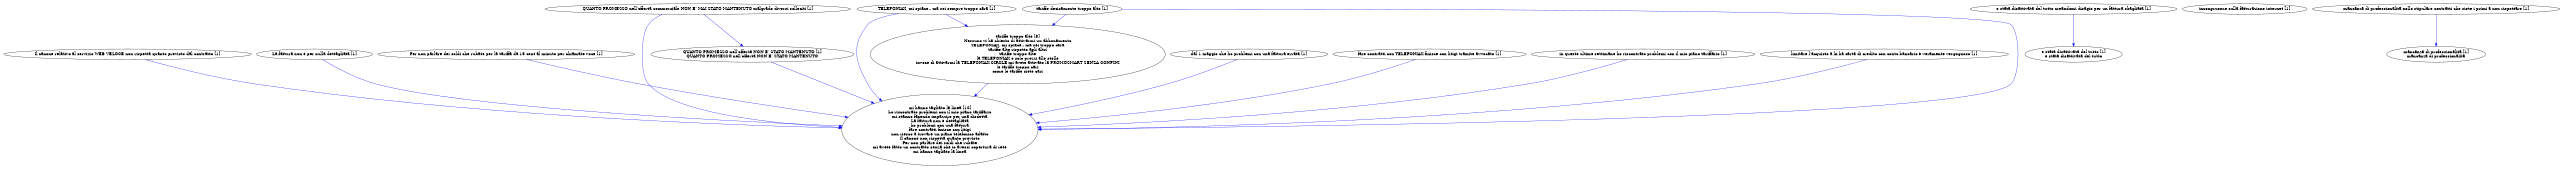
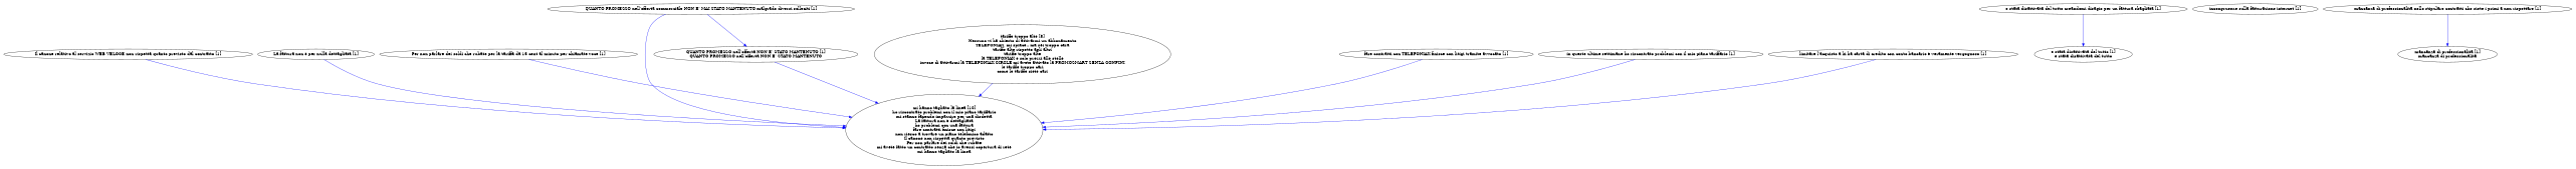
  digraph {
    edge [color=blue]
    "tariffe troppo alte [8]\nNessuno vi ha chiesto di attivarmi un abbonamento\nTELEFONIAX, mi spiace.. ma sei troppo cara\ntariffe alte rispetto agli altri\ntariffe troppo alte\nla TELEFONIAX e solo prezzi alle stelle\ninvece di attivarmi la TELEFONIAX CIRCLE mi avete attivato la PROMOSMART SENZA CONFINI\nle tariffe troppo cari\ncome le tariffe siete cari"
    "mi hanno tagliato la linea [10]\nho riscontrato problemi con il mio piano tariffario\nmi stanno facendo impazzire per una disdetta\nLa fattura non è dettagliata\nho problemi con una fattura\nfare contratti finisce con litigi\nnon riesco a trovare un piano telefonico adatto\nIl canone non rispetta quanto previsto\nPer non parlare dei soldi che rubate\nmi avete fatto un contratto senza che io avessi copertura di rete\nmi hanno tagliato la linea"
    "Il canone relativo al servizio WEB VELOCE non rispetta quanto previsto dal contratto [1]"
    "La fattura non è per nulla dettagliata [1]"
    "Per non parlare dei soldi che rubate per la tariffa da 15 cent al minuto per chiamate voce [1]"
    "QUANTO PROMESSO nell'offerta NON E' STATO MANTENUTO [1]\nQUANTO PROMESSO nell'offerta NON E' STATO MANTENUTO"
    "QUANTO PROMESSO nell'offerta commerciale NON E' MAI STATO MANTENUTO malgrado diversi solleciti [1]"
-   "TELEFONIAX, mi spiace.. ma sei sempre troppo cara [1]"
-   "dal 1 maggio che ho problemi con una fattura errata [1]"
    "e stata disattivata del tutto creandomi disagio per un fattura sbagliata [1]"
    "e stata disattivata del tutto [1]\ne stata disattivata del tutto"
    "fare contratti con TELEFONIAX finisce con litigi tramite avvocato [1]"
    "in queste ultime settimane ho riscontrato problemi con il mio piano tariffario [1]"
    "incongruenze sulla fatturazione internet [1]"
    "limitare l'acquisto a ki ha carta di credito con conto bancario è veramente vergognoso [1]"
    "mancanza di professionalità nello stipulare contratti che siete i primi a non rispettare [1]"
    "mancanza di professionalità [1]\nmancanza di professionalità"
-   "tariffe decisamente troppo alte [1]"
    "tariffe troppo alte [8]\nNessuno vi ha chiesto di attivarmi un abbonamento\nTELEFONIAX, mi spiace.. ma sei troppo cara\ntariffe alte rispetto agli altri\ntariffe troppo alte\nla TELEFONIAX e solo prezzi alle stelle\ninvece di attivarmi la TELEFONIAX CIRCLE mi avete attivato la PROMOSMART SENZA CONFINI\nle tariffe troppo cari\ncome le tariffe siete cari" -> "mi hanno tagliato la linea [10]\nho riscontrato problemi con il mio piano tariffario\nmi stanno facendo impazzire per una disdetta\nLa fattura non è dettagliata\nho problemi con una fattura\nfare contratti finisce con litigi\nnon riesco a trovare un piano telefonico adatto\nIl canone non rispetta quanto previsto\nPer non parlare dei soldi che rubate\nmi avete fatto un contratto senza che io avessi copertura di rete\nmi hanno tagliato la linea"
    "Il canone relativo al servizio WEB VELOCE non rispetta quanto previsto dal contratto [1]" -> "mi hanno tagliato la linea [10]\nho riscontrato problemi con il mio piano tariffario\nmi stanno facendo impazzire per una disdetta\nLa fattura non è dettagliata\nho problemi con una fattura\nfare contratti finisce con litigi\nnon riesco a trovare un piano telefonico adatto\nIl canone non rispetta quanto previsto\nPer non parlare dei soldi che rubate\nmi avete fatto un contratto senza che io avessi copertura di rete\nmi hanno tagliato la linea"
    "La fattura non è per nulla dettagliata [1]" -> "mi hanno tagliato la linea [10]\nho riscontrato problemi con il mio piano tariffario\nmi stanno facendo impazzire per una disdetta\nLa fattura non è dettagliata\nho problemi con una fattura\nfare contratti finisce con litigi\nnon riesco a trovare un piano telefonico adatto\nIl canone non rispetta quanto previsto\nPer non parlare dei soldi che rubate\nmi avete fatto un contratto senza che io avessi copertura di rete\nmi hanno tagliato la linea"
    "Per non parlare dei soldi che rubate per la tariffa da 15 cent al minuto per chiamate voce [1]" -> "mi hanno tagliato la linea [10]\nho riscontrato problemi con il mio piano tariffario\nmi stanno facendo impazzire per una disdetta\nLa fattura non è dettagliata\nho problemi con una fattura\nfare contratti finisce con litigi\nnon riesco a trovare un piano telefonico adatto\nIl canone non rispetta quanto previsto\nPer non parlare dei soldi che rubate\nmi avete fatto un contratto senza che io avessi copertura di rete\nmi hanno tagliato la linea"
    "QUANTO PROMESSO nell'offerta NON E' STATO MANTENUTO [1]\nQUANTO PROMESSO nell'offerta NON E' STATO MANTENUTO" -> "mi hanno tagliato la linea [10]\nho riscontrato problemi con il mio piano tariffario\nmi stanno facendo impazzire per una disdetta\nLa fattura non è dettagliata\nho problemi con una fattura\nfare contratti finisce con litigi\nnon riesco a trovare un piano telefonico adatto\nIl canone non rispetta quanto previsto\nPer non parlare dei soldi che rubate\nmi avete fatto un contratto senza che io avessi copertura di rete\nmi hanno tagliato la linea"
    "QUANTO PROMESSO nell'offerta commerciale NON E' MAI STATO MANTENUTO malgrado diversi solleciti [1]" -> "mi hanno tagliato la linea [10]\nho riscontrato problemi con il mio piano tariffario\nmi stanno facendo impazzire per una disdetta\nLa fattura non è dettagliata\nho problemi con una fattura\nfare contratti finisce con litigi\nnon riesco a trovare un piano telefonico adatto\nIl canone non rispetta quanto previsto\nPer non parlare dei soldi che rubate\nmi avete fatto un contratto senza che io avessi copertura di rete\nmi hanno tagliato la linea"
    "QUANTO PROMESSO nell'offerta commerciale NON E' MAI STATO MANTENUTO malgrado diversi solleciti [1]" -> "QUANTO PROMESSO nell'offerta NON E' STATO MANTENUTO [1]\nQUANTO PROMESSO nell'offerta NON E' STATO MANTENUTO"
-   "TELEFONIAX, mi spiace.. ma sei sempre troppo cara [1]" -> "tariffe troppo alte [8]\nNessuno vi ha chiesto di attivarmi un abbonamento\nTELEFONIAX, mi spiace.. ma sei troppo cara\ntariffe alte rispetto agli altri\ntariffe troppo alte\nla TELEFONIAX e solo prezzi alle stelle\ninvece di attivarmi la TELEFONIAX CIRCLE mi avete attivato la PROMOSMART SENZA CONFINI\nle tariffe troppo cari\ncome le tariffe siete cari"
-   "TELEFONIAX, mi spiace.. ma sei sempre troppo cara [1]" -> "mi hanno tagliato la linea [10]\nho riscontrato problemi con il mio piano tariffario\nmi stanno facendo impazzire per una disdetta\nLa fattura non è dettagliata\nho problemi con una fattura\nfare contratti finisce con litigi\nnon riesco a trovare un piano telefonico adatto\nIl canone non rispetta quanto previsto\nPer non parlare dei soldi che rubate\nmi avete fatto un contratto senza che io avessi copertura di rete\nmi hanno tagliato la linea"
-   "dal 1 maggio che ho problemi con una fattura errata [1]" -> "mi hanno tagliato la linea [10]\nho riscontrato problemi con il mio piano tariffario\nmi stanno facendo impazzire per una disdetta\nLa fattura non è dettagliata\nho problemi con una fattura\nfare contratti finisce con litigi\nnon riesco a trovare un piano telefonico adatto\nIl canone non rispetta quanto previsto\nPer non parlare dei soldi che rubate\nmi avete fatto un contratto senza che io avessi copertura di rete\nmi hanno tagliato la linea"
    "e stata disattivata del tutto creandomi disagio per un fattura sbagliata [1]" -> "e stata disattivata del tutto [1]\ne stata disattivata del tutto"
    "fare contratti con TELEFONIAX finisce con litigi tramite avvocato [1]" -> "mi hanno tagliato la linea [10]\nho riscontrato problemi con il mio piano tariffario\nmi stanno facendo impazzire per una disdetta\nLa fattura non è dettagliata\nho problemi con una fattura\nfare contratti finisce con litigi\nnon riesco a trovare un piano telefonico adatto\nIl canone non rispetta quanto previsto\nPer non parlare dei soldi che rubate\nmi avete fatto un contratto senza che io avessi copertura di rete\nmi hanno tagliato la linea"
    "in queste ultime settimane ho riscontrato problemi con il mio piano tariffario [1]" -> "mi hanno tagliato la linea [10]\nho riscontrato problemi con il mio piano tariffario\nmi stanno facendo impazzire per una disdetta\nLa fattura non è dettagliata\nho problemi con una fattura\nfare contratti finisce con litigi\nnon riesco a trovare un piano telefonico adatto\nIl canone non rispetta quanto previsto\nPer non parlare dei soldi che rubate\nmi avete fatto un contratto senza che io avessi copertura di rete\nmi hanno tagliato la linea"
    "limitare l'acquisto a ki ha carta di credito con conto bancario è veramente vergognoso [1]" -> "mi hanno tagliato la linea [10]\nho riscontrato problemi con il mio piano tariffario\nmi stanno facendo impazzire per una disdetta\nLa fattura non è dettagliata\nho problemi con una fattura\nfare contratti finisce con litigi\nnon riesco a trovare un piano telefonico adatto\nIl canone non rispetta quanto previsto\nPer non parlare dei soldi che rubate\nmi avete fatto un contratto senza che io avessi copertura di rete\nmi hanno tagliato la linea"
    "mancanza di professionalità nello stipulare contratti che siete i primi a non rispettare [1]" -> "mancanza di professionalità [1]\nmancanza di professionalità"
-   "tariffe decisamente troppo alte [1]" -> "tariffe troppo alte [8]\nNessuno vi ha chiesto di attivarmi un abbonamento\nTELEFONIAX, mi spiace.. ma sei troppo cara\ntariffe alte rispetto agli altri\ntariffe troppo alte\nla TELEFONIAX e solo prezzi alle stelle\ninvece di attivarmi la TELEFONIAX CIRCLE mi avete attivato la PROMOSMART SENZA CONFINI\nle tariffe troppo cari\ncome le tariffe siete cari"
-   "tariffe decisamente troppo alte [1]" -> "mi hanno tagliato la linea [10]\nho riscontrato problemi con il mio piano tariffario\nmi stanno facendo impazzire per una disdetta\nLa fattura non è dettagliata\nho problemi con una fattura\nfare contratti finisce con litigi\nnon riesco a trovare un piano telefonico adatto\nIl canone non rispetta quanto previsto\nPer non parlare dei soldi che rubate\nmi avete fatto un contratto senza che io avessi copertura di rete\nmi hanno tagliato la linea"
  }
